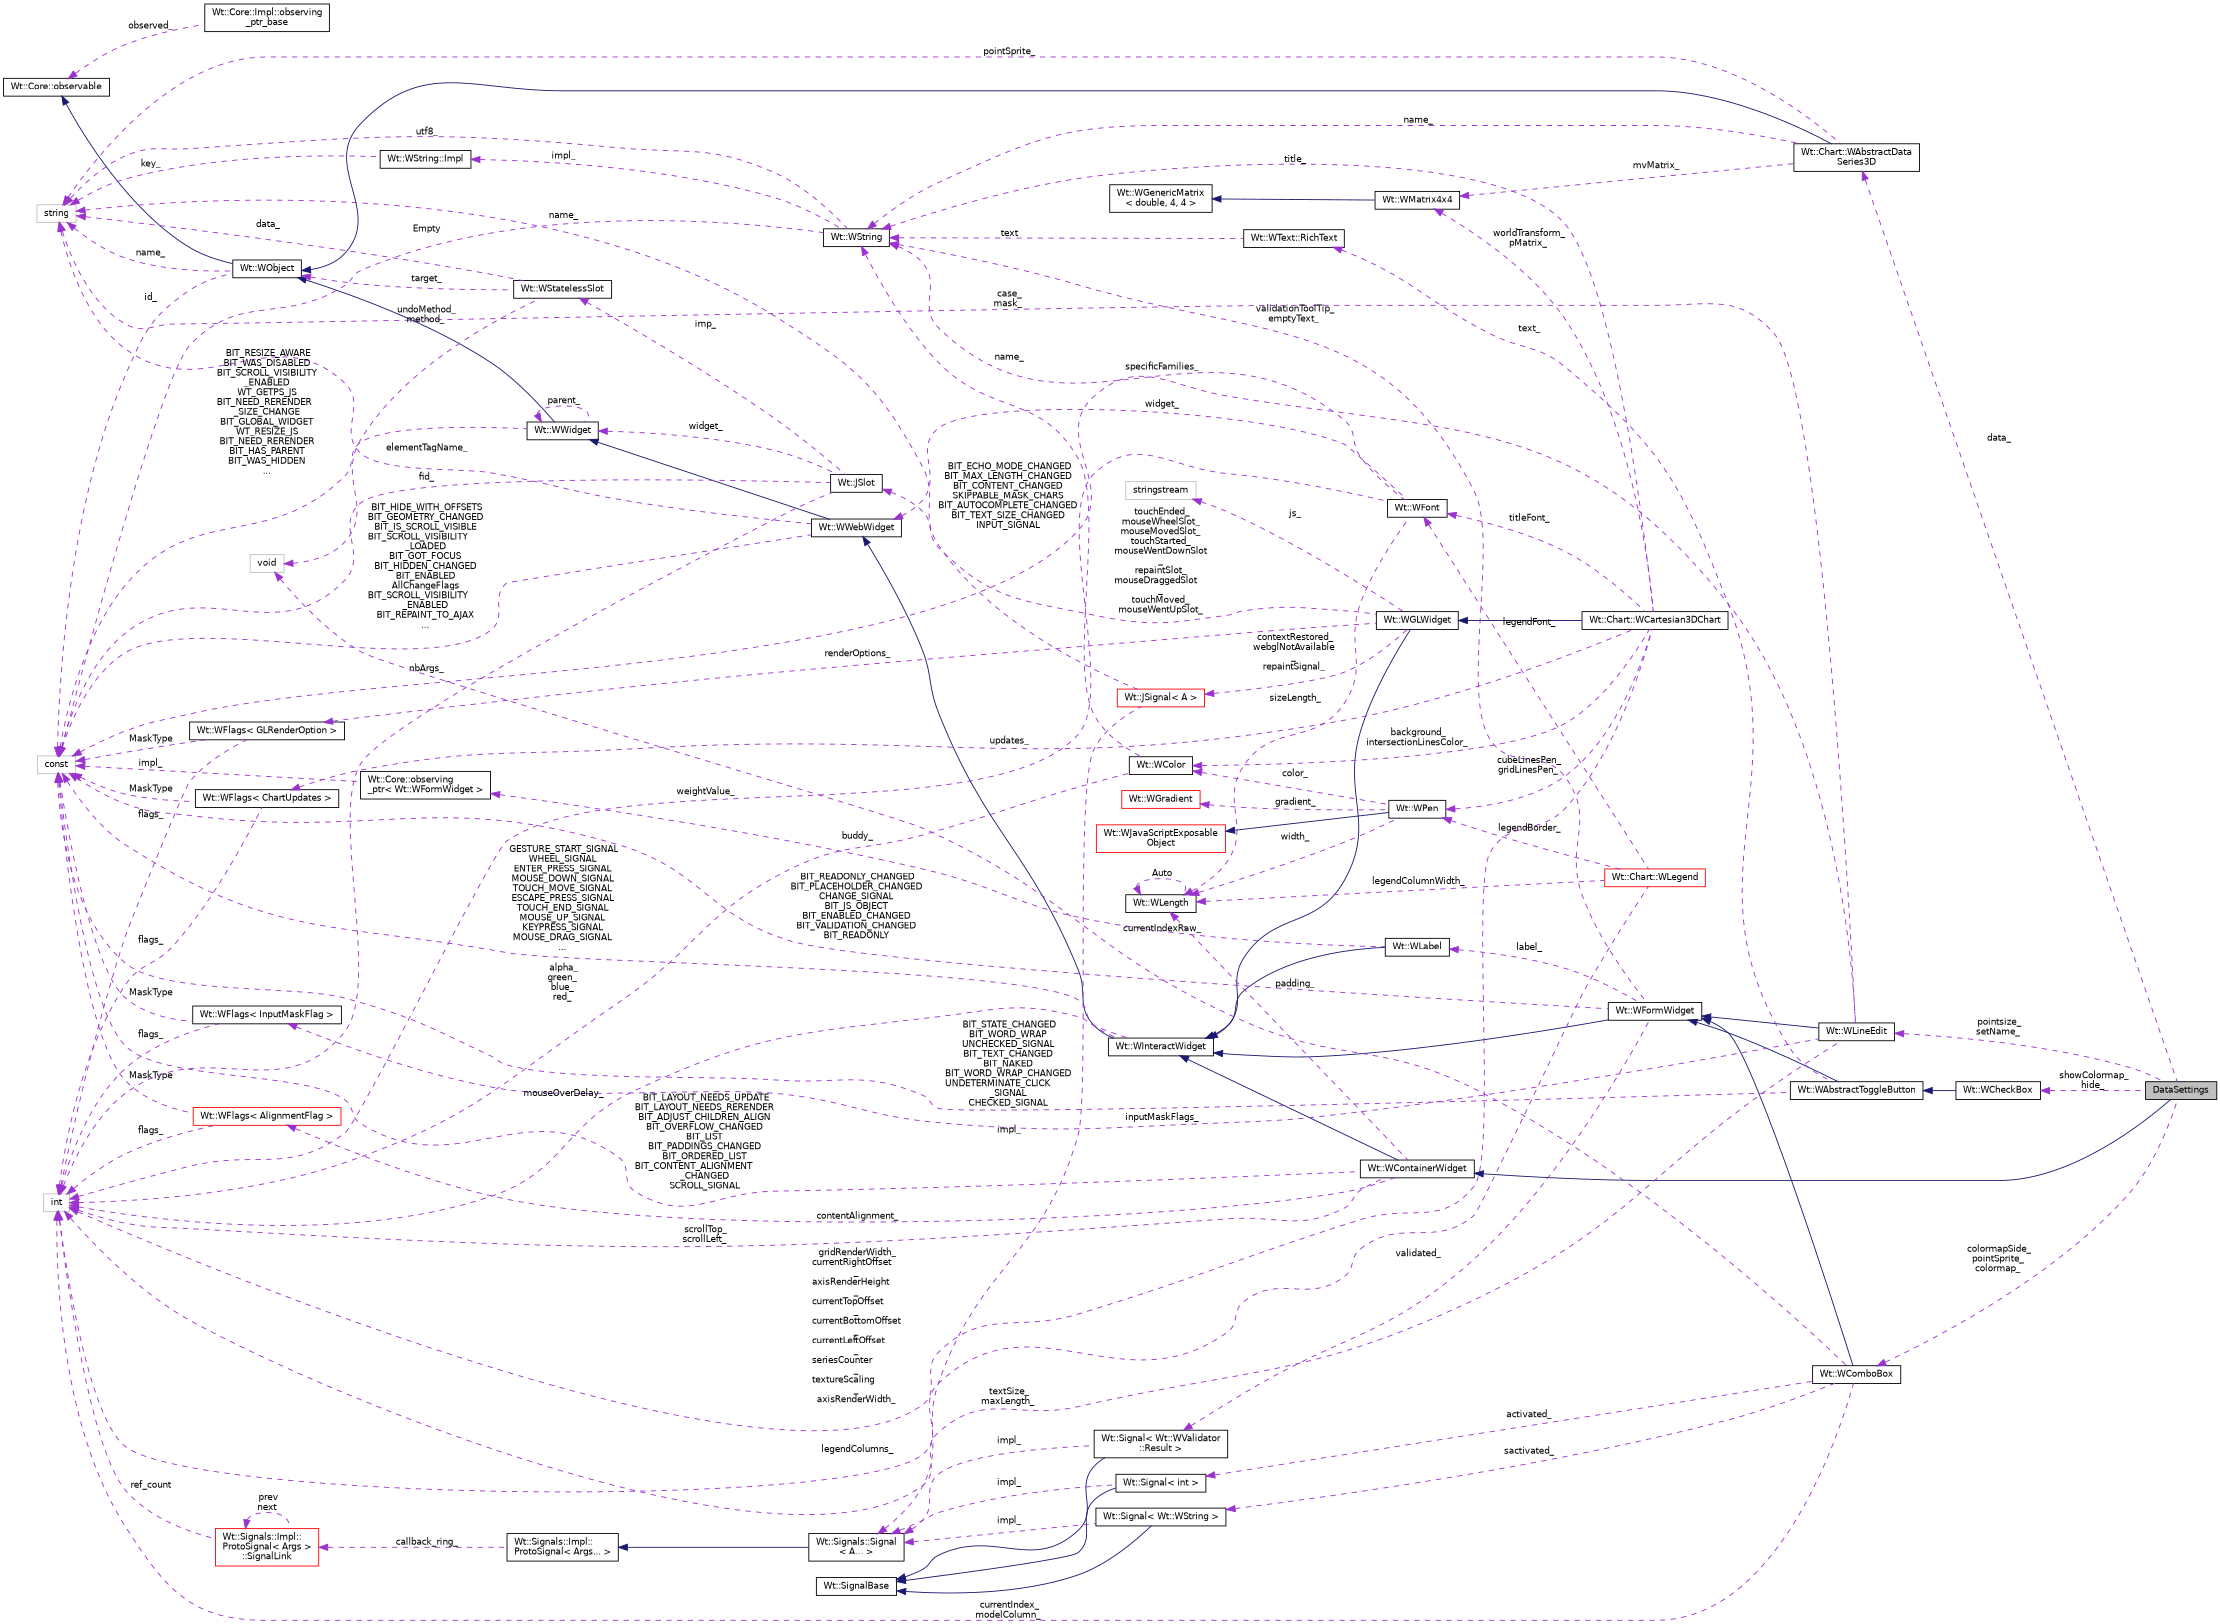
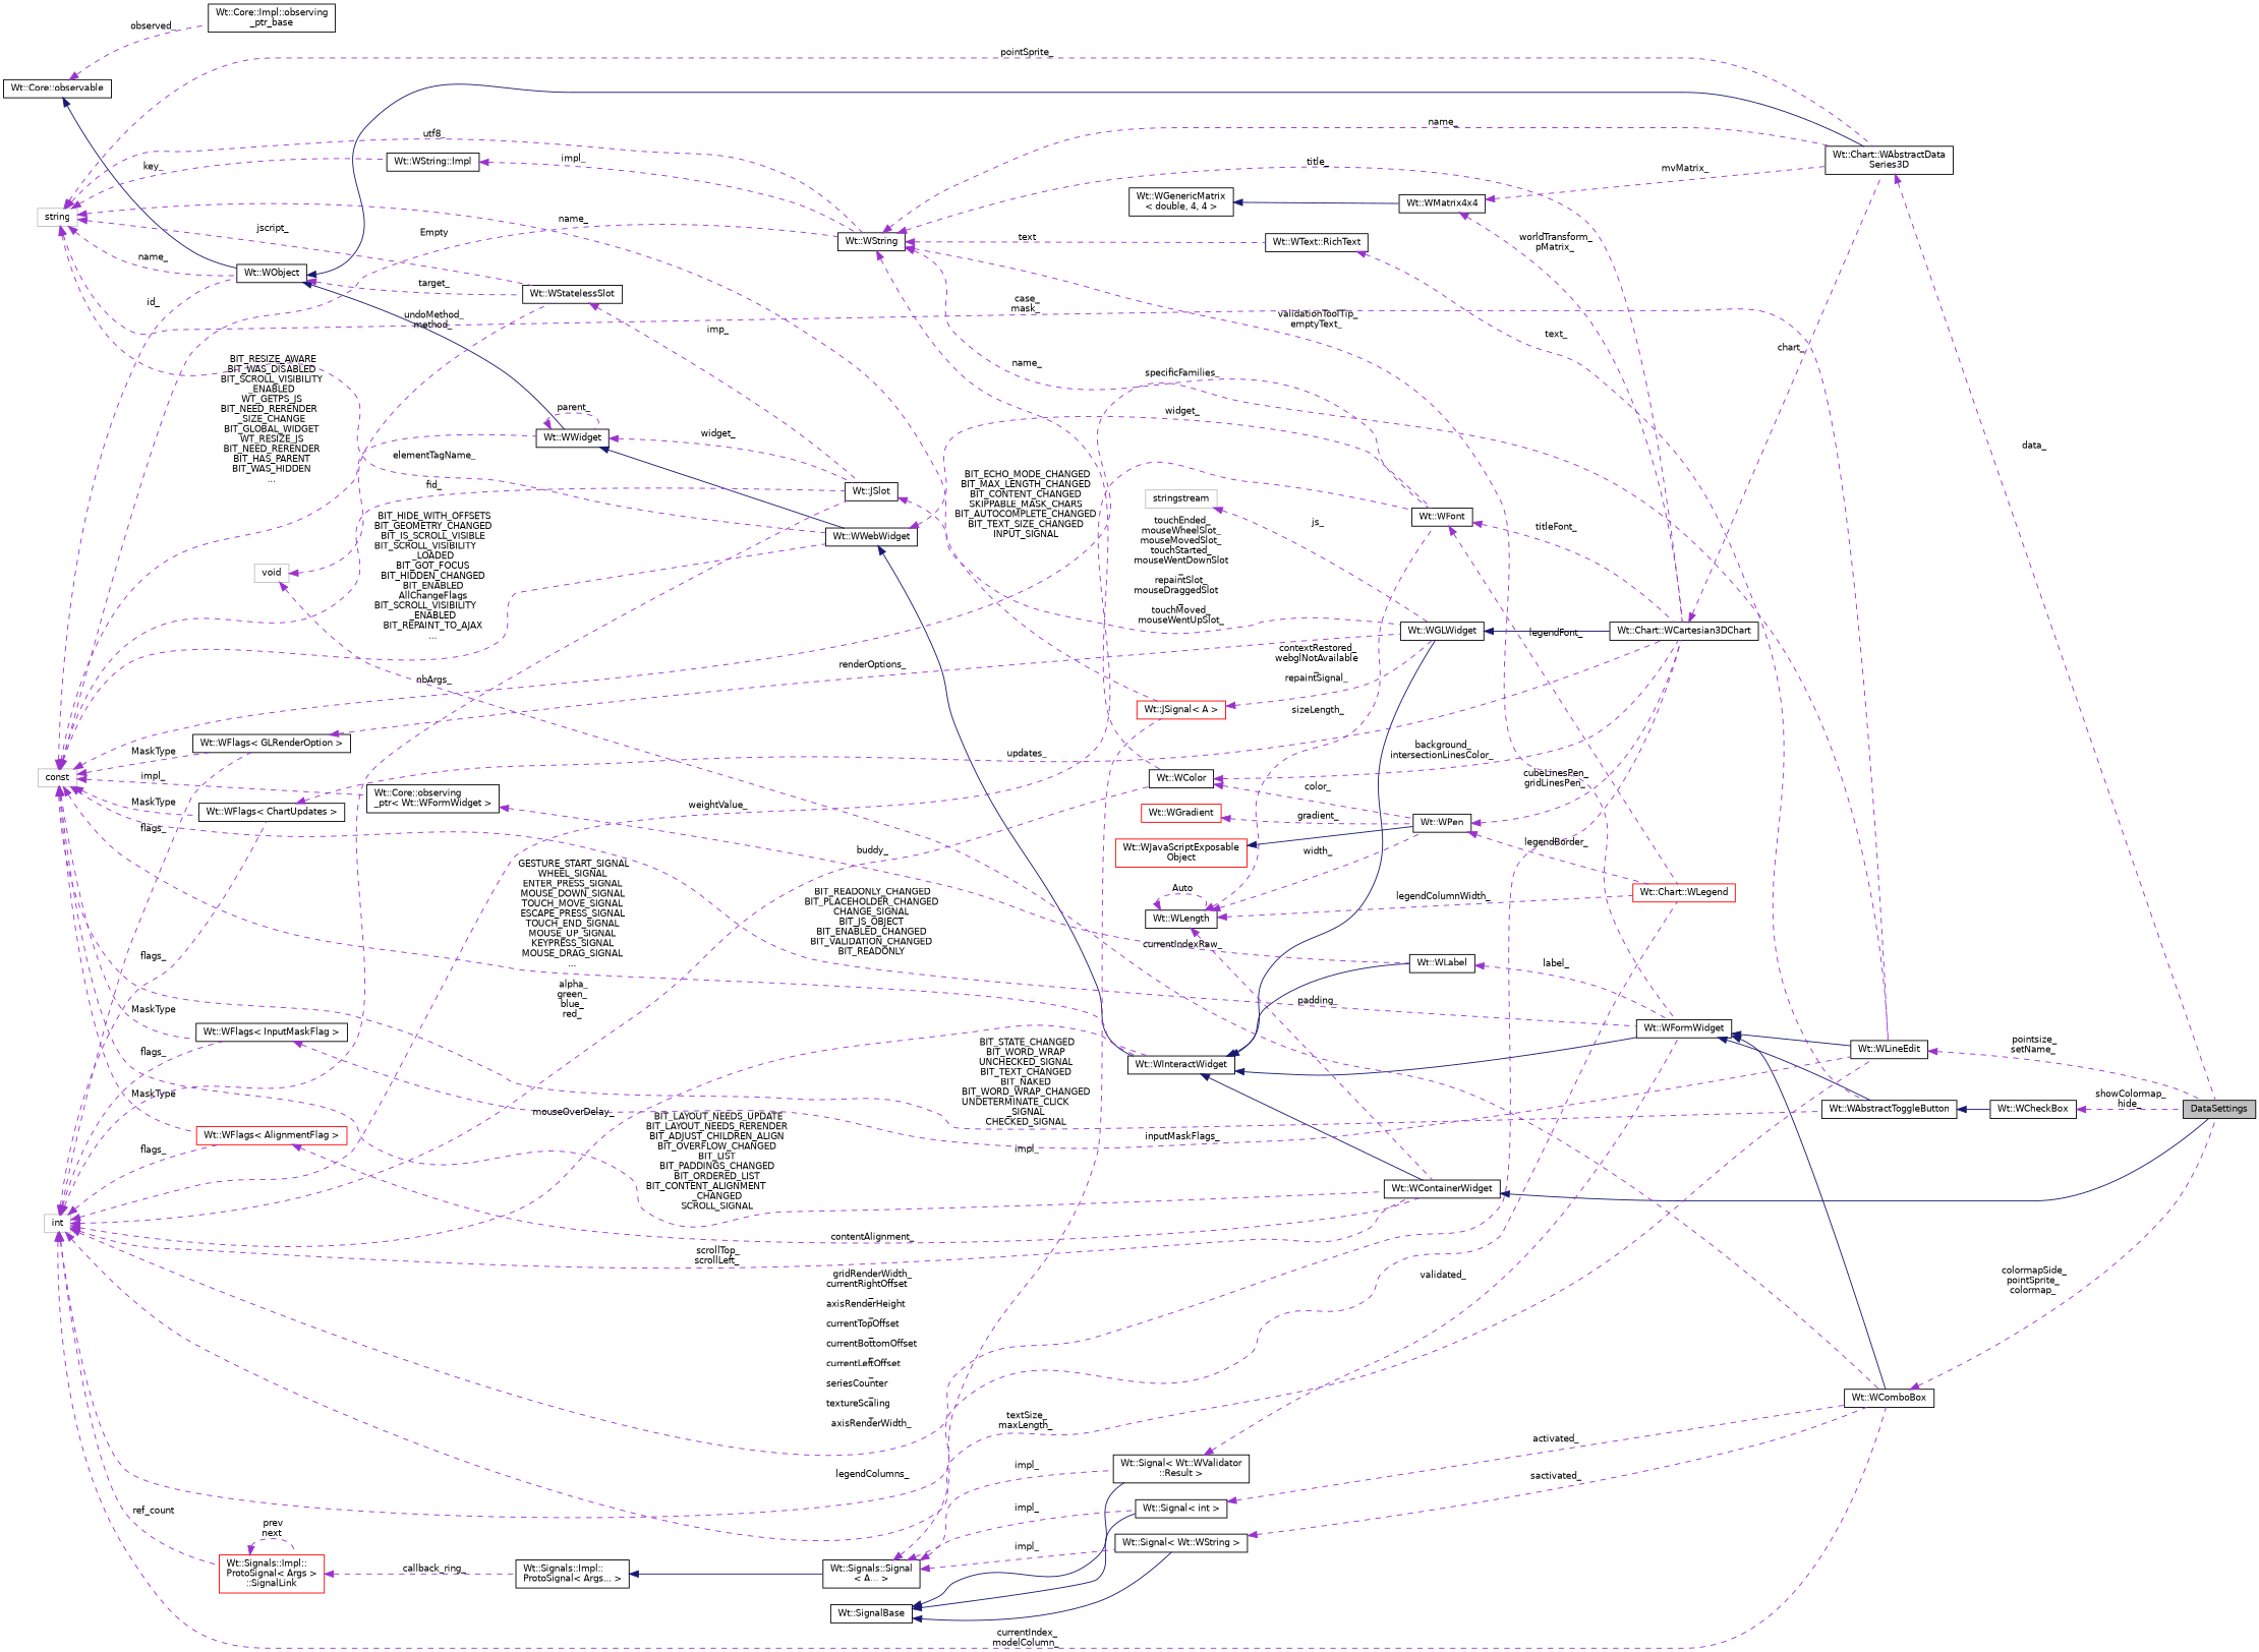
  digraph {
    rankdir=LR
    node [color=black fillcolor=white fontname=Helvetica fontsize=10 shape=record style=filled]
    edge [color=darkorchid3 dir=back fontname=Helvetica fontsize=10 labelfontname=Helvetica labelfontsize=10 style=dashed]
    n1 [fillcolor=grey75 fontcolor=black height=0.2 label=DataSettings width=0.4]
    n2 [height=0.2 label="Wt::WContainerWidget" width=0.4]
    n3 [height=0.2 label="Wt::WInteractWidget" width=0.4]
    n4 [height=0.2 label="Wt::WFormWidget" width=0.4]
    n5 [height=0.2 label="Wt::WLabel" width=0.4]
    n6 [height=0.2 label="Wt::WGLWidget" width=0.4]
    n7 [height=0.2 label="Wt::WLineEdit" width=0.4]
    n8 [height=0.2 label="Wt::WAbstractToggleButton" width=0.4]
    n9 [height=0.2 label="Wt::WComboBox" width=0.4]
    n10 [height=0.2 label="Wt::Chart::WCartesian3DChart" width=0.4]
    n11 [height=0.2 label="Wt::WWebWidget" width=0.4]
    n12 [height=0.2 label="Wt::WFont" width=0.4]
    n13 [color=red height=0.2 label="Wt::Chart::WLegend" width=0.4]
    n14 [height=0.2 label="Wt::WWidget" width=0.4]
    n15 [height=0.2 label="Wt::JSlot" width=0.4]
    n16 [height=0.2 label="Wt::WObject" width=0.4]
    n17 [height=0.2 label="Wt::Chart::WAbstractData\lSeries3D" width=0.4]
    n18 [height=0.2 label="Wt::WStatelessSlot" width=0.4]
    n19 [height=0.2 label="Wt::Core::observable" width=0.4]
    n20 [height=0.2 label="Wt::Core::Impl::observing\l_ptr_base" width=0.4]
    n21 [color=grey75 height=0.2 label=string width=0.4]
    n22 [height=0.2 label="Wt::WString" width=0.4]
    n23 [height=0.2 label="Wt::WString::Impl" width=0.4]
    n24 [color=red height=0.2 label="Wt::JSignal\< A \>" width=0.4]
    n25 [height=0.2 label="Wt::WColor" width=0.4]
    n26 [height=0.2 label="Wt::WText::RichText" width=0.4]
    n27 [color=grey75 height=0.2 label=const width=0.4]
    n28 [color=red height=0.2 label="Wt::WFlags\< AlignmentFlag \>" width=0.4]
    n29 [height=0.2 label="Wt::WFlags\< InputMaskFlag \>" width=0.4]
    n30 [height=0.2 label="Wt::WFlags\< GLRenderOption \>" width=0.4]
    n31 [height=0.2 label="Wt::WFlags\< ChartUpdates \>" width=0.4]
    n32 [height=0.2 label="Wt::Core::observing\l_ptr\< Wt::WFormWidget \>" width=0.4]
    n33 [height=0.2 label="Wt::WCheckBox" width=0.4]
    n34 [color=grey75 height=0.2 label=int width=0.4]
    n35 [color=red height=0.2 label="Wt::Signals::Impl::\lProtoSignal\< Args \>\l::SignalLink" width=0.4]
    n36 [height=0.2 label="Wt::Signals::Impl::\lProtoSignal\< Args... \>" width=0.4]
    n37 [height=0.2 label="Wt::WPen" width=0.4]
    n38 [height=0.2 label="Wt::WLength" width=0.4]
    n39 [height=0.2 label="Wt::Signal\< Wt::WValidator\l::Result \>" width=0.4]
    n40 [height=0.2 label="Wt::SignalBase" width=0.4]
    n41 [height=0.2 label="Wt::Signal\< Wt::WString \>" width=0.4]
    n42 [height=0.2 label="Wt::Signal\< int \>" width=0.4]
    n43 [height=0.2 label="Wt::Signals::Signal\l\< A... \>" width=0.4]
    n44 [color=grey75 height=0.2 label=void width=0.4]
    n45 [height=0.2 label="Wt::WMatrix4x4" width=0.4]
    n46 [height=0.2 label="Wt::WGenericMatrix\l\< double, 4, 4 \>" width=0.4]
    n47 [color=grey75 height=0.2 label=stringstream width=0.4]
    n48 [color=red height=0.2 label="Wt::WJavaScriptExposable\lObject" width=0.4]
    n49 [color=red height=0.2 label="Wt::WGradient" width=0.4]
    n2 -> n1 [color=midnightblue style=solid]
    n3 -> n2 [color=midnightblue style=solid]
    n3 -> n4 [color=midnightblue style=solid]
    n3 -> n5 [color=midnightblue style=solid]
    n3 -> n6 [color=midnightblue style=solid]
    n4 -> n7 [color=midnightblue style=solid]
    n4 -> n8 [color=midnightblue style=solid]
    n4 -> n9 [color=midnightblue style=solid]
    n5 -> n4 [label=" label_"]
    n6 -> n10 [color=midnightblue style=solid]
    n7 -> n1 [label=" pointsize_\nsetName_"]
    n8 -> n33 [color=midnightblue style=solid]
    n9 -> n1 [label=" colormapSide_\npointSprite_\ncolormap_"]
+   n10 -> n17 [label=" chart_"]
    n11 -> n3 [color=midnightblue style=solid]
    n11 -> n12 [label=" widget_"]
    n12 -> n10 [label=" titleFont_"]
    n12 -> n13 [label=" legendFont_"]
    n14 -> n11 [color=midnightblue style=solid]
    n14 -> n14 [label=" parent_"]
    n14 -> n15 [label=" widget_"]
    n15 -> n6 [label=" touchEnded_\nmouseWheelSlot_\nmouseMovedSlot_\ntouchStarted_\nmouseWentDownSlot\l_\nrepaintSlot_\nmouseDraggedSlot\l_\ntouchMoved_\nmouseWentUpSlot_"]
    n16 -> n14 [color=midnightblue style=solid]
    n16 -> n17 [color=midnightblue style=solid]
    n16 -> n18 [label=" target_"]
    n17 -> n1 [label=" data_"]
    n18 -> n15 [label=" imp_"]
    n19 -> n16 [color=midnightblue style=solid]
    n19 -> n20 [label=" observed_"]
    n21 -> n7 [label=" case_\nmask_"]
    n21 -> n11 [label=" elementTagName_"]
    n21 -> n16 [label=" name_"]
    n21 -> n17 [label=" pointSprite_"]
-   n21 -> n18 [label=" data_"]
+   n21 -> n18 [label=" jscript_"]
    n21 -> n22 [label=" utf8_"]
    n21 -> n23 [label=" key_"]
    n21 -> n24 [label=" name_"]
    n22 -> n4 [label=" validationToolTip_\nemptyText_"]
    n22 -> n10 [label=" title_"]
    n22 -> n12 [label=" specificFamilies_"]
    n22 -> n17 [label=" name_"]
    n22 -> n25 [label=" name_"]
    n22 -> n26 [label=" text"]
    n23 -> n22 [label=" impl_"]
    n24 -> n6 [label=" contextRestored_\nwebglNotAvailable\l_\nrepaintSignal_"]
    n25 -> n10 [label=" background_\nintersectionLinesColor_"]
    n25 -> n37 [label=" color_"]
    n26 -> n8 [label=" text_"]
    n27 -> n2 [label=" BIT_LAYOUT_NEEDS_UPDATE\nBIT_LAYOUT_NEEDS_RERENDER\nBIT_ADJUST_CHILDREN_ALIGN\nBIT_OVERFLOW_CHANGED\nBIT_LIST\nBIT_PADDINGS_CHANGED\nBIT_ORDERED_LIST\nBIT_CONTENT_ALIGNMENT\l_CHANGED\nSCROLL_SIGNAL"]
    n27 -> n3 [label=" GESTURE_START_SIGNAL\nWHEEL_SIGNAL\nENTER_PRESS_SIGNAL\nMOUSE_DOWN_SIGNAL\nTOUCH_MOVE_SIGNAL\nESCAPE_PRESS_SIGNAL\nTOUCH_END_SIGNAL\nMOUSE_UP_SIGNAL\nKEYPRESS_SIGNAL\nMOUSE_DRAG_SIGNAL\n..."]
    n27 -> n4 [label=" BIT_READONLY_CHANGED\nBIT_PLACEHOLDER_CHANGED\nCHANGE_SIGNAL\nBIT_JS_OBJECT\nBIT_ENABLED_CHANGED\nBIT_VALIDATION_CHANGED\nBIT_READONLY"]
    n27 -> n7 [label=" BIT_ECHO_MODE_CHANGED\nBIT_MAX_LENGTH_CHANGED\nBIT_CONTENT_CHANGED\nSKIPPABLE_MASK_CHARS\nBIT_AUTOCOMPLETE_CHANGED\nBIT_TEXT_SIZE_CHANGED\nINPUT_SIGNAL"]
    n27 -> n8 [label=" BIT_STATE_CHANGED\nBIT_WORD_WRAP\nUNCHECKED_SIGNAL\nBIT_TEXT_CHANGED\nBIT_NAKED\nBIT_WORD_WRAP_CHANGED\nUNDETERMINATE_CLICK\l_SIGNAL\nCHECKED_SIGNAL"]
    n27 -> n11 [label=" BIT_HIDE_WITH_OFFSETS\nBIT_GEOMETRY_CHANGED\nBIT_IS_SCROLL_VISIBLE\nBIT_SCROLL_VISIBILITY\l_LOADED\nBIT_GOT_FOCUS\nBIT_HIDDEN_CHANGED\nBIT_ENABLED\nAllChangeFlags\nBIT_SCROLL_VISIBILITY\l_ENABLED\nBIT_REPAINT_TO_AJAX\n..."]
    n27 -> n14 [label=" BIT_RESIZE_AWARE\nBIT_WAS_DISABLED\nBIT_SCROLL_VISIBILITY\l_ENABLED\nWT_GETPS_JS\nBIT_NEED_RERENDER\l_SIZE_CHANGE\nBIT_GLOBAL_WIDGET\nWT_RESIZE_JS\nBIT_NEED_RERENDER\nBIT_HAS_PARENT\nBIT_WAS_HIDDEN\n..."]
    n27 -> n15 [label=" fid_"]
    n27 -> n16 [label=" id_"]
    n27 -> n22 [label=" Empty"]
    n27 -> n28 [label=" MaskType"]
    n27 -> n29 [label=" MaskType"]
    n27 -> n30 [label=" MaskType"]
    n27 -> n31 [label=" MaskType"]
    n27 -> n32 [label=" impl_"]
    n28 -> n2 [label=" contentAlignment_"]
    n29 -> n7 [label=" inputMaskFlags_"]
    n30 -> n6 [label=" renderOptions_"]
    n31 -> n10 [label=" updates_"]
    n32 -> n5 [label=" buddy_"]
    n33 -> n1 [label=" showColormap_\nhide_"]
    n34 -> n2 [label=" scrollTop_\nscrollLeft_"]
    n34 -> n3 [label=" mouseOverDelay_"]
    n34 -> n7 [label=" textSize_\nmaxLength_"]
    n34 -> n9 [label=" currentIndex_\nmodelColumn_"]
    n34 -> n10 [label=" gridRenderWidth_\ncurrentRightOffset\l_\naxisRenderHeight\l_\ncurrentTopOffset\l_\ncurrentBottomOffset\l_\ncurrentLeftOffset\l_\nseriesCounter\l_\ntextureScaling\l_\naxisRenderWidth_"]
    n34 -> n12 [label=" weightValue_"]
    n34 -> n13 [label=" legendColumns_"]
    n34 -> n15 [label=" nbArgs_"]
    n34 -> n25 [label=" alpha_\ngreen_\nblue_\nred_"]
    n34 -> n28 [label=" flags_"]
    n34 -> n29 [label=" flags_"]
    n34 -> n30 [label=" flags_"]
    n34 -> n31 [label=" flags_"]
    n34 -> n35 [label=" ref_count"]
    n35 -> n35 [label=" prev\nnext"]
    n35 -> n36 [label=" callback_ring_"]
    n36 -> n43 [color=midnightblue style=solid]
    n37 -> n10 [label=" cubeLinesPen_\ngridLinesPen_"]
    n37 -> n13 [label=" legendBorder_"]
    n38 -> n2 [label=" padding_"]
    n38 -> n12 [label=" sizeLength_"]
    n38 -> n13 [label=" legendColumnWidth_"]
    n38 -> n37 [label=" width_"]
    n38 -> n38 [label=" Auto"]
    n39 -> n4 [label=" validated_"]
    n40 -> n39 [color=midnightblue style=solid]
    n40 -> n41 [color=midnightblue style=solid]
    n40 -> n42 [color=midnightblue style=solid]
    n41 -> n9 [label=" sactivated_"]
    n42 -> n9 [label=" activated_"]
    n43 -> n24 [label=" impl_"]
    n43 -> n39 [label=" impl_"]
    n43 -> n41 [label=" impl_"]
    n43 -> n42 [label=" impl_"]
    n44 -> n9 [label=" currentIndexRaw_"]
    n44 -> n18 [label=" undoMethod_\nmethod_"]
    n45 -> n10 [label=" worldTransform_\npMatrix_"]
    n45 -> n17 [label=" mvMatrix_"]
    n46 -> n45 [color=midnightblue style=solid]
    n47 -> n6 [label=" js_"]
    n48 -> n37 [color=midnightblue style=solid]
    n49 -> n37 [label=" gradient_"]
  }
